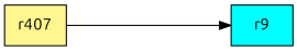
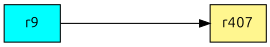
  digraph {
    rankdir=LR
    ranksep=2.0
    fontname=Ubuntu
    node [shape=record style=filled fontname=Ubuntu]
    n1 [fillcolor=cyan label="{r9}"]
    n2 [fillcolor=khaki1 label="{r407}"]
-   n2 -> n1 [fontname=Ubuntu]
+   n1 -> n2 [fontname=Ubuntu]
  }
